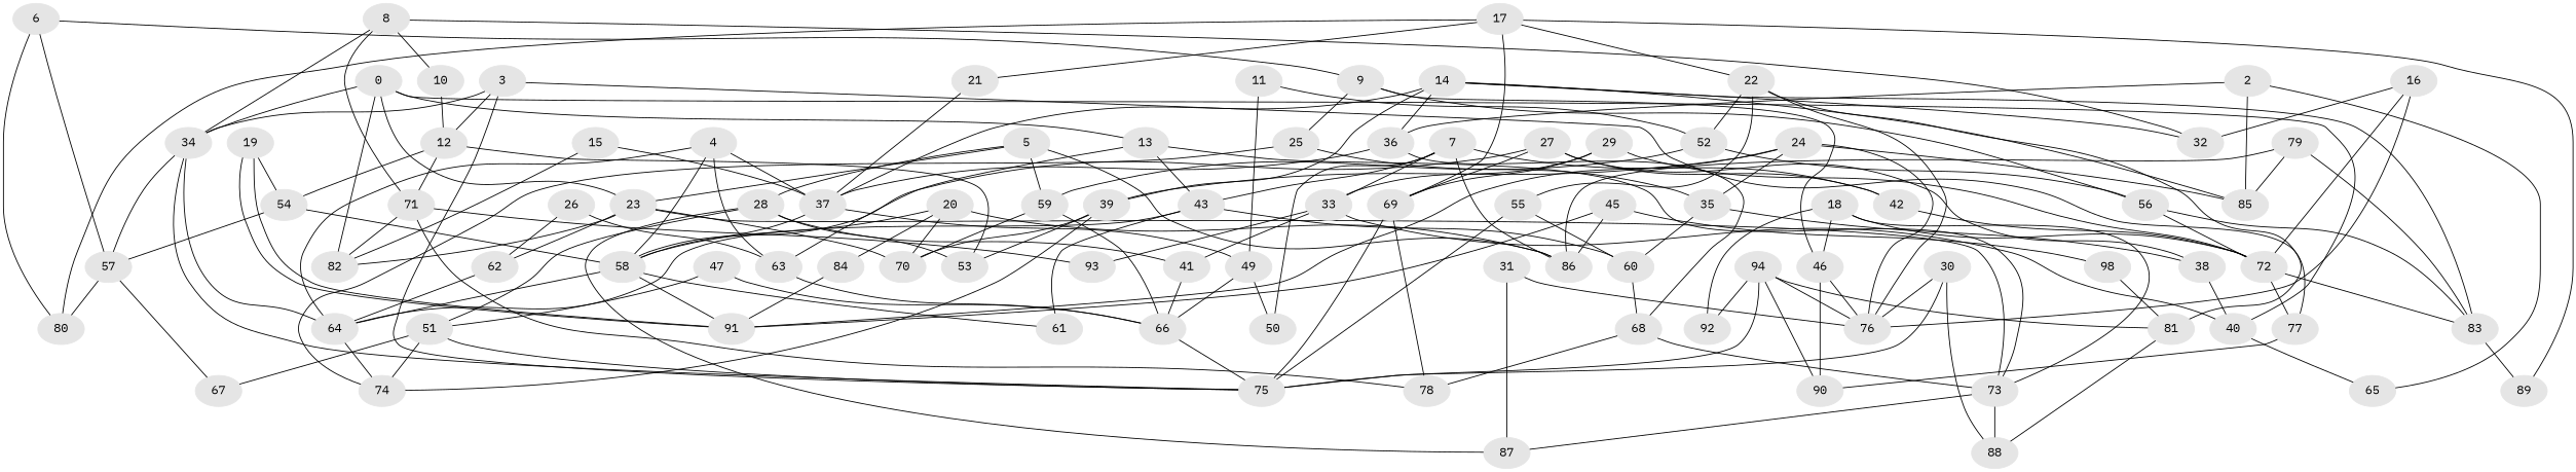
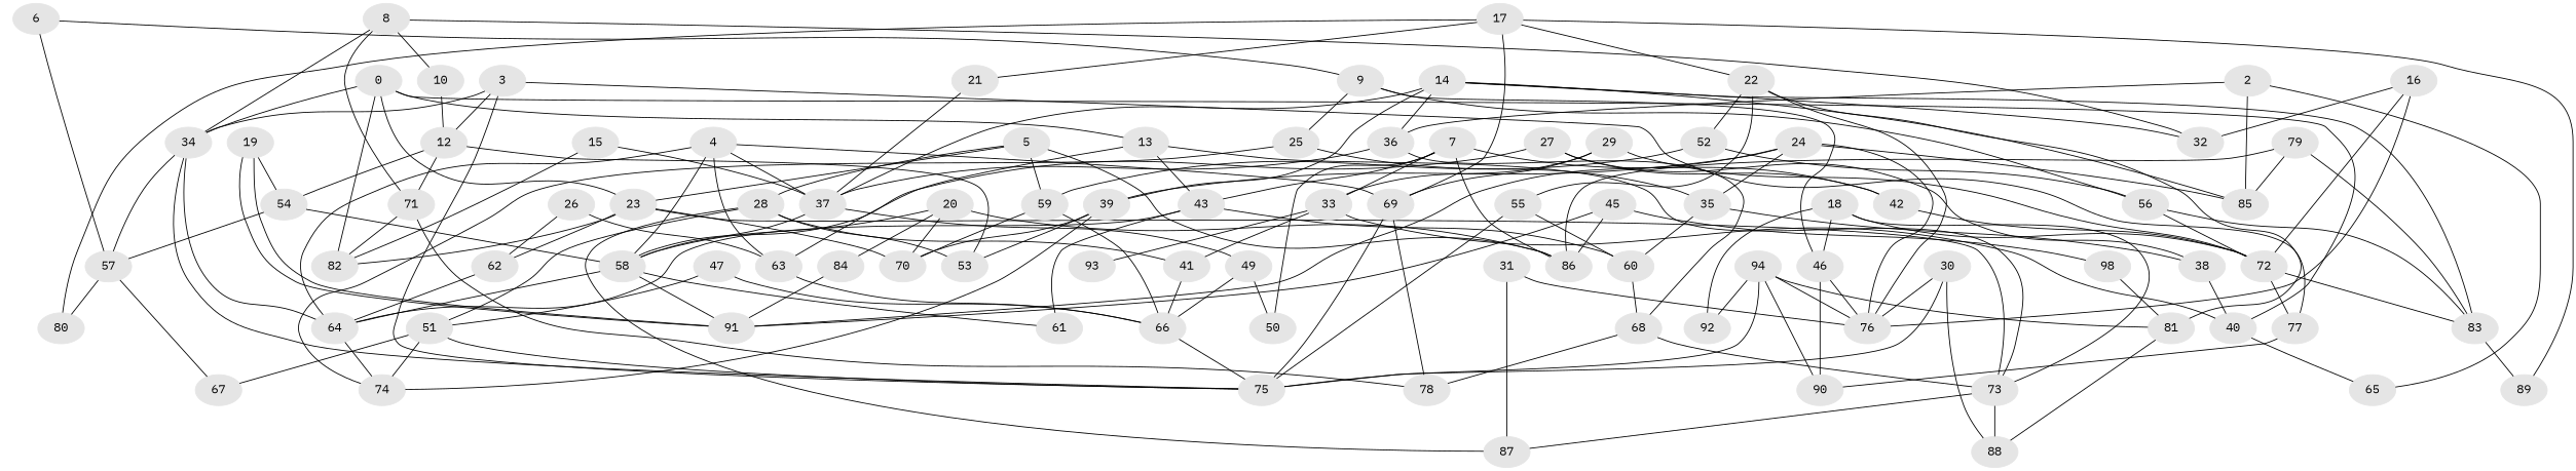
  graph {
    fontname="IBM Plex Mono"
    node [color=gray90 fontname="IBM Plex Mono" style=filled]
    edge [fontname="IBM Plex Mono"]
    n1 [label=0]
    13
    23
    34
    40
    82
    63
    43
    73
    70
    62
    75
    64
    57
    65
    2
    36
    85
    37
    68
    3
    12
    77
    71
    53
    54
    90
    4
    58
    69
    49
    91
    61
    66
    74
    78
    5
    28
    59
    86
    41
    51
    87
    6
    9
    80
    25
    46
    56
    67
    7
    33
    42
    50
    93
    72
    60
    8
    10
    32
    35
    76
    83
-   11
    52
    88
    14
    39
    89
    15
    16
    17
    21
    22
    55
    81
    18
    92
    19
    20
    84
    24
    38
    26
    27
    29
    30
    31
    n89 [label=94]
    45
    n91 [label=98]
    47
    79
    n1 -- 13
    n1 -- 23
    n1 -- 34
    n1 -- 40
    n1 -- 82
    13 -- 63
    13 -- 43
    13 -- 73
    23 -- 82
    23 -- 73
    23 -- 70
    23 -- 62
    34 -- 75
    34 -- 64
    34 -- 57
    40 -- 65
    63 -- 66
    43 -- 64
    43 -- 61
    43 -- 60
    73 -- 87
    73 -- 88
    62 -- 64
    64 -- 74
    57 -- 80
    57 -- 67
    2 -- 65
    2 -- 36
    2 -- 85
    36 -- 37
    36 -- 68
    37 -- 58
    37 -- 49
    68 -- 73
    68 -- 78
    3 -- 34
    3 -- 75
    3 -- 12
    3 -- 77
    12 -- 71
    12 -- 53
    12 -- 54
    77 -- 90
    71 -- 82
    71 -- 78
-   71 -- 93
    54 -- 57
    54 -- 58
    4 -- 63
    4 -- 64
    4 -- 37
    4 -- 58
-   27 -- 69
+   4 -- 69
    58 -- 64
    58 -- 91
    58 -- 61
    69 -- 75
    69 -- 78
    49 -- 66
    49 -- 50
    66 -- 75
    5 -- 23
    5 -- 28
    5 -- 59
    5 -- 86
    28 -- 53
    28 -- 41
    28 -- 51
    28 -- 87
    59 -- 70
    59 -- 66
    41 -- 66
    51 -- 75
    51 -- 74
    51 -- 67
    6 -- 57
    6 -- 9
-   6 -- 80
    9 -- 25
    9 -- 46
    9 -- 56
    25 -- 74
    25 -- 35
    46 -- 90
    46 -- 76
    56 -- 72
    56 -- 83
    7 -- 43
    7 -- 86
    7 -- 33
    7 -- 42
    7 -- 50
    33 -- 40
    33 -- 41
    33 -- 93
    42 -- 72
    72 -- 77
    72 -- 83
    60 -- 68
    8 -- 34
    8 -- 71
    8 -- 10
    8 -- 32
    10 -- 12
    35 -- 60
    35 -- 38
    83 -- 89
-   11 -- 49
-   11 -- 52
    52 -- 59
    52 -- 56
    14 -- 36
    14 -- 85
    14 -- 37
    14 -- 32
    14 -- 83
    14 -- 39
    39 -- 70
    39 -- 53
    39 -- 74
    15 -- 82
    15 -- 37
    16 -- 72
    16 -- 32
    16 -- 76
    17 -- 69
    17 -- 80
    17 -- 89
    17 -- 21
    17 -- 22
    21 -- 37
    22 -- 76
    22 -- 52
    22 -- 55
    22 -- 81
    55 -- 75
    55 -- 60
    81 -- 88
    18 -- 73
    18 -- 46
    18 -- 72
    18 -- 92
    19 -- 54
    19 -- 91
    19 -- 91
    20 -- 70
    20 -- 58
    20 -- 86
    20 -- 84
    84 -- 91
    24 -- 85
    24 -- 91
    24 -- 35
    24 -- 76
    24 -- 39
    38 -- 40
    26 -- 63
    26 -- 62
    27 -- 58
    27 -- 42
    27 -- 38
    29 -- 69
    29 -- 33
    29 -- 72
    30 -- 75
    30 -- 76
    30 -- 88
    31 -- 87
    31 -- 76
    n89 -- 75
    n89 -- 90
    n89 -- 76
    n89 -- 81
    n89 -- 92
    45 -- 91
    45 -- 86
    45 -- n91
    n91 -- 81
    47 -- 66
    47 -- 51
    79 -- 85
    79 -- 86
    79 -- 83
  }
